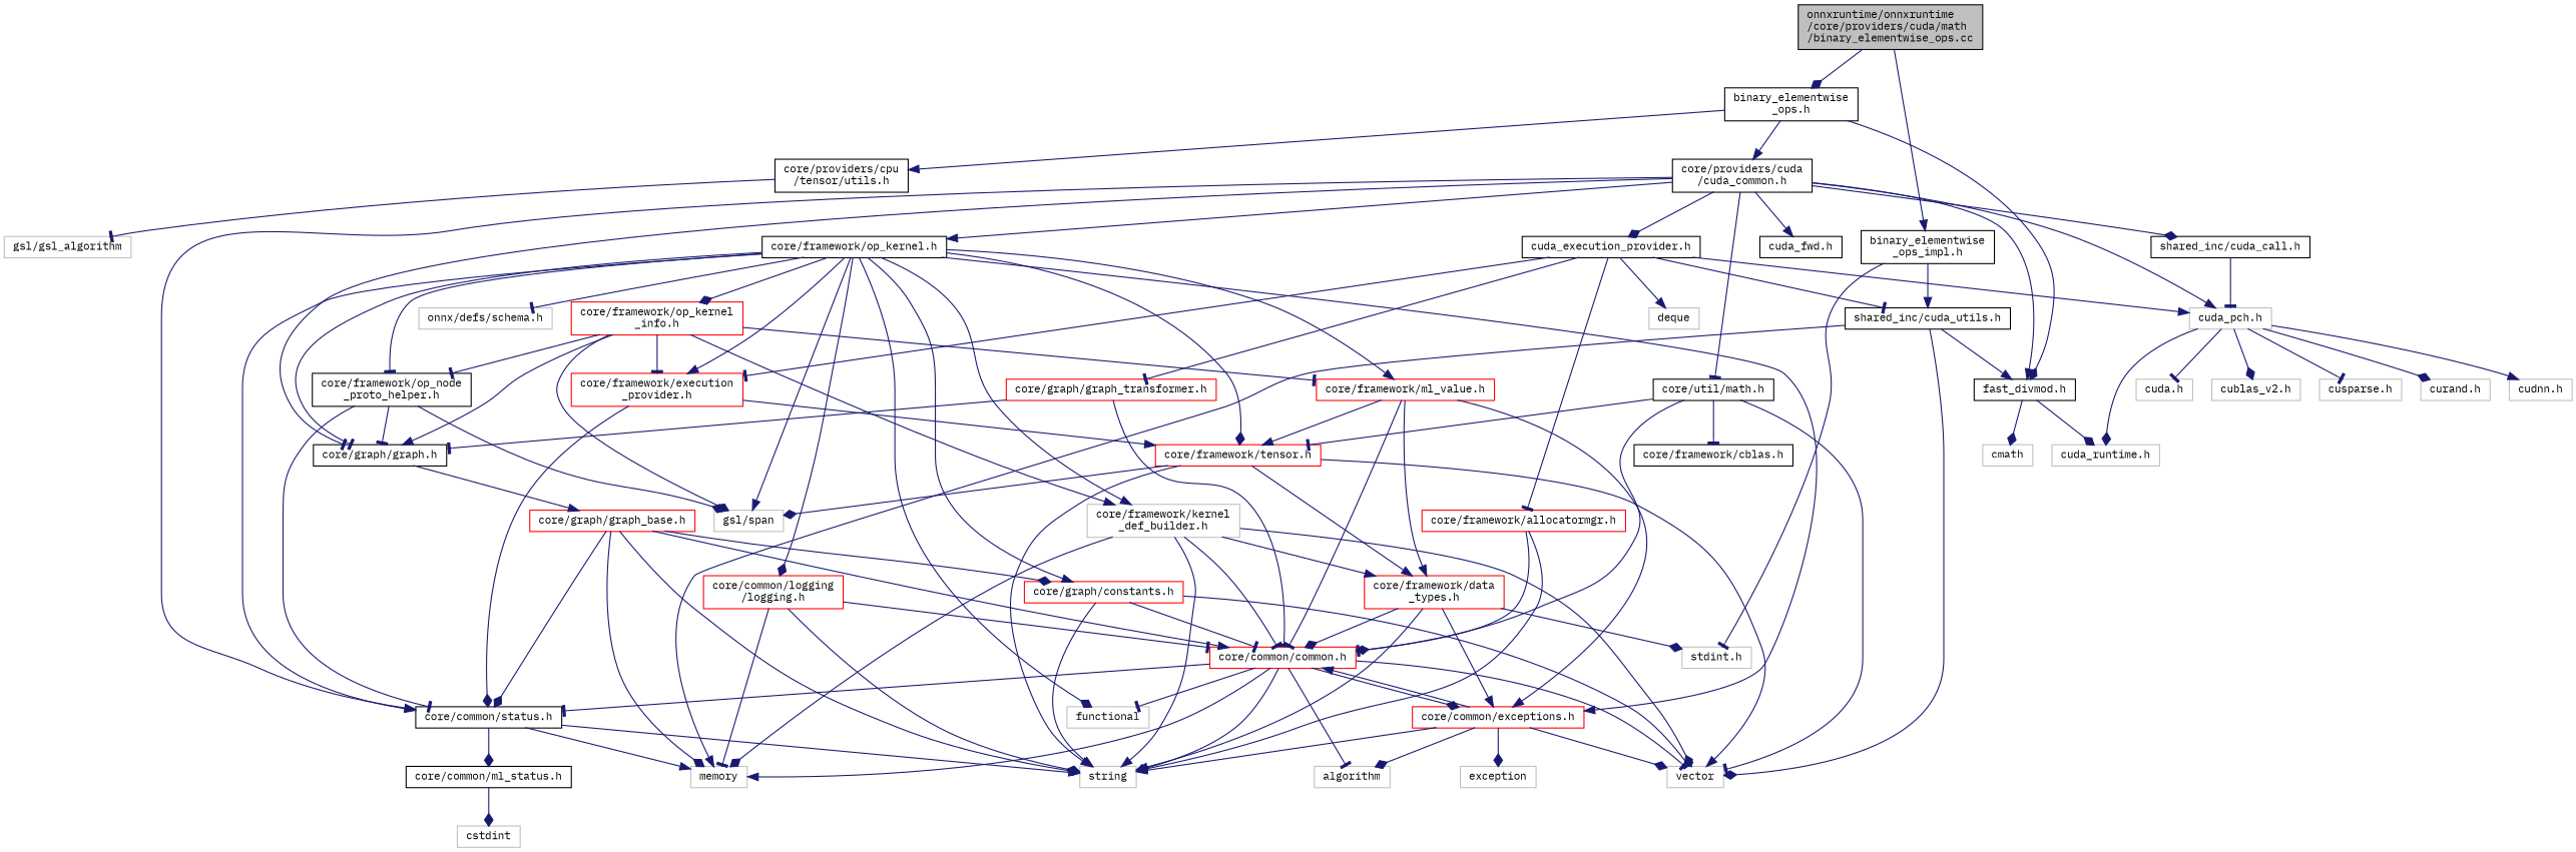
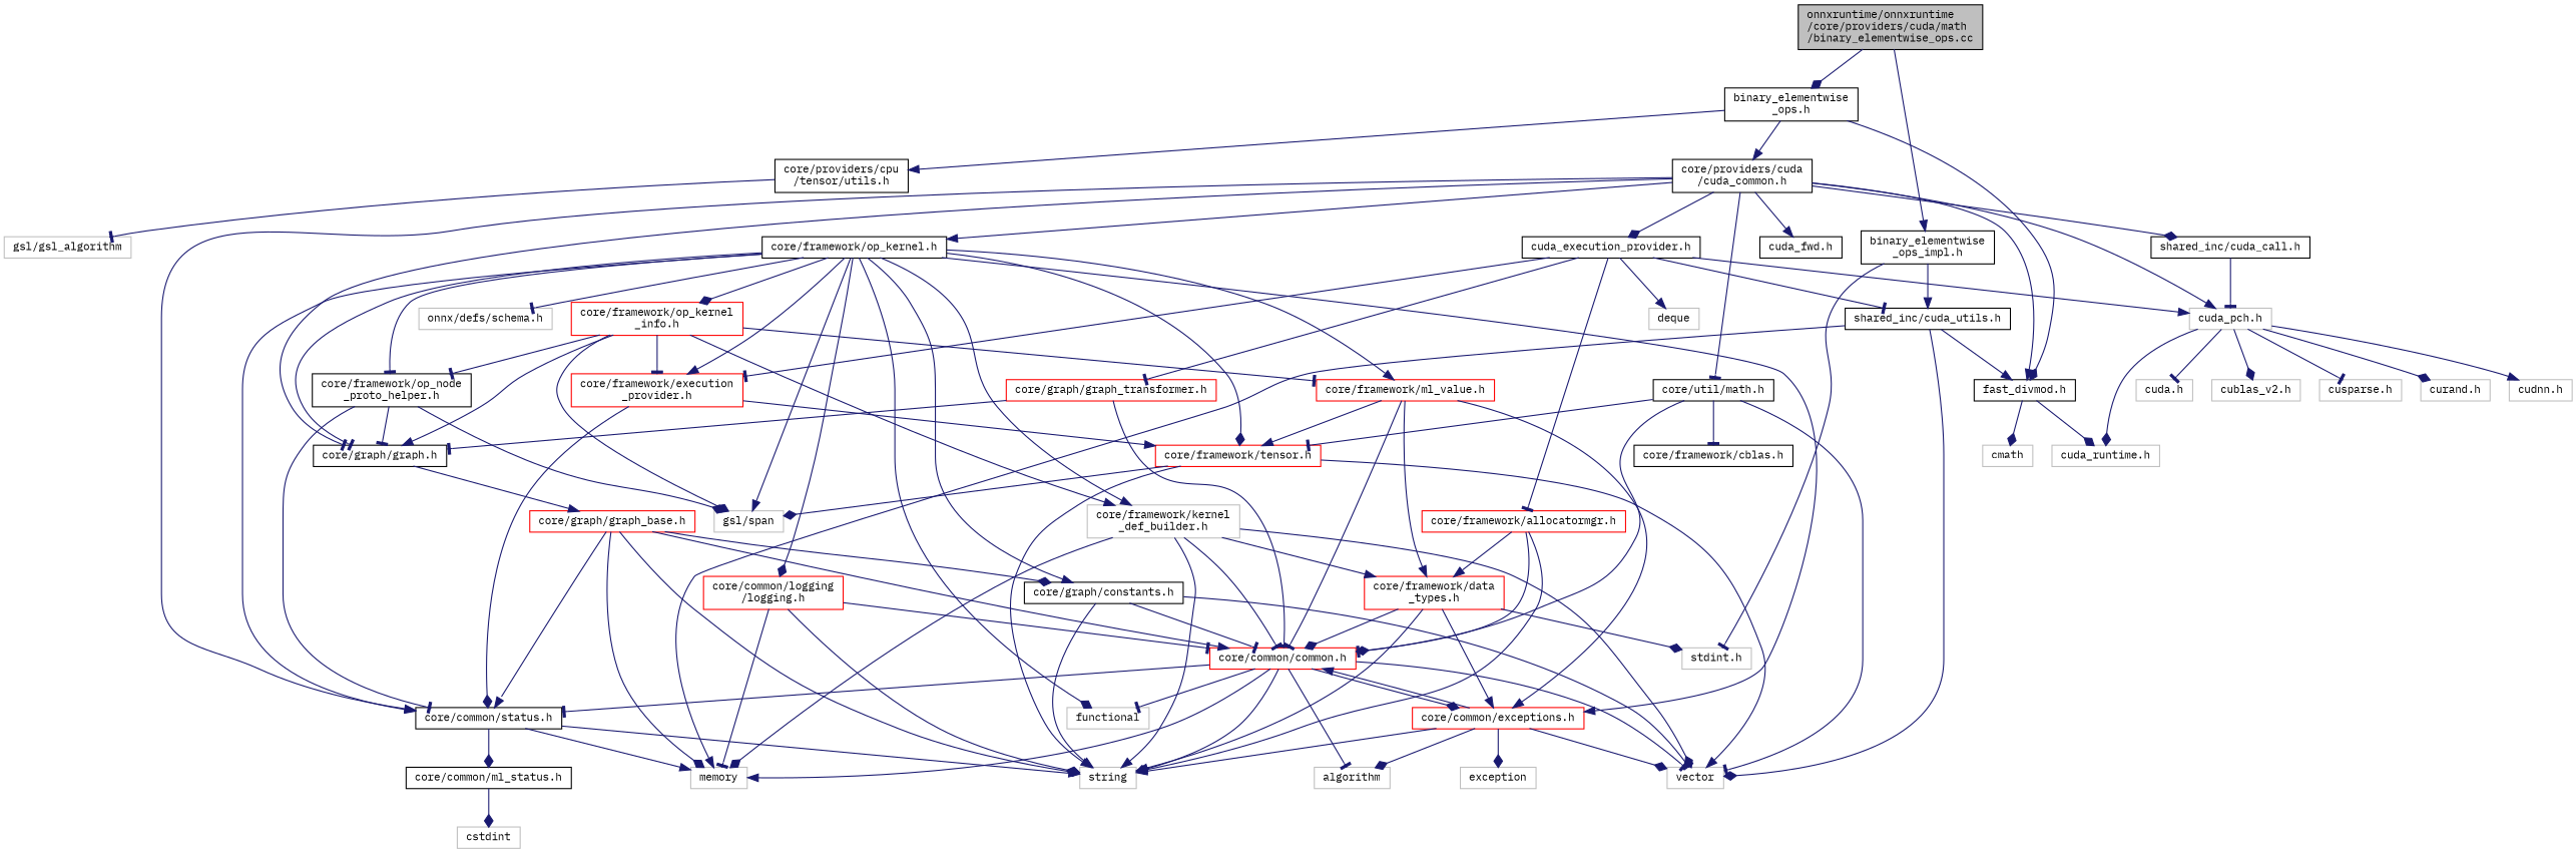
  digraph {
    fontname="IBM Plex Mono"
    node [color=grey75 fillcolor=white fontname="IBM Plex Mono" fontsize=10 shape=record style=filled]
    edge [arrowhead=normal color=midnightblue fontname="IBM Plex Mono" fontsize=10 labelfontname=Helvetica labelfontsize=10 style=solid]
    n1 [color=black fillcolor=grey75 fontcolor=black height=0.2 label="onnxruntime/onnxruntime\l/core/providers/cuda/math\l/binary_elementwise_ops.cc" width=0.4]
    n2 [color=black height=0.2 label="binary_elementwise\l_ops.h" width=0.4]
    n3 [color=black height=0.2 label="binary_elementwise\l_ops_impl.h" width=0.4]
    n4 [color=black height=0.2 label="core/providers/cuda\l/cuda_common.h" width=0.4]
    n5 [color=black height=0.2 label="fast_divmod.h" width=0.4]
    n6 [color=black height=0.2 label="core/providers/cpu\l/tensor/utils.h" width=0.4]
    n7 [height=0.2 label="stdint.h" width=0.4]
    n8 [color=black height=0.2 label="shared_inc/cuda_utils.h" width=0.4]
    n9 [height=0.2 label="cuda_pch.h" width=0.4]
    n10 [color=black height=0.2 label="core/common/status.h" width=0.4]
    n11 [color=black height=0.2 label="core/framework/op_kernel.h" width=0.4]
    n12 [color=black height=0.2 label="core/graph/graph.h" width=0.4]
    n13 [color=black height=0.2 label="shared_inc/cuda_call.h" width=0.4]
    n14 [color=black height=0.2 label="cuda_execution_provider.h" width=0.4]
    n15 [color=black height=0.2 label="core/util/math.h" width=0.4]
    n16 [color=black height=0.2 label="cuda_fwd.h" width=0.4]
    n17 [height=0.2 label="cuda_runtime.h" width=0.4]
    n18 [height=0.2 label=cmath width=0.4]
    n19 [height=0.2 label="gsl/gsl_algorithm" width=0.4]
    n20 [height=0.2 label="cuda.h" width=0.4]
    n21 [height=0.2 label="cublas_v2.h" width=0.4]
    n22 [height=0.2 label="cusparse.h" width=0.4]
    n23 [height=0.2 label="curand.h" width=0.4]
    n24 [height=0.2 label="cudnn.h" width=0.4]
    n25 [height=0.2 label=memory width=0.4]
    n26 [height=0.2 label=string width=0.4]
    n27 [color=black height=0.2 label="core/common/ml_status.h" width=0.4]
    n28 [height=0.2 label=functional width=0.4]
    n29 [color=red height=0.2 label="core/common/exceptions.h" width=0.4]
    n30 [color=red height=0.2 label="core/common/logging\l/logging.h" width=0.4]
    n31 [color=red height=0.2 label="core/framework/execution\l_provider.h" width=0.4]
    n32 [color=red height=0.2 label="core/framework/tensor.h" width=0.4]
    n33 [height=0.2 label="gsl/span" width=0.4]
    n34 [height=0.2 label="core/framework/kernel\l_def_builder.h" width=0.4]
    n35 [color=red height=0.2 label="core/framework/ml_value.h" width=0.4]
    n36 [color=red height=0.2 label="core/framework/op_kernel\l_info.h" width=0.4]
    n37 [color=black height=0.2 label="core/framework/op_node\l_proto_helper.h" width=0.4]
-   n38 [color=red height=0.2 label="core/graph/constants.h" width=0.4]
+   n38 [color=black height=0.2 label="core/graph/constants.h" width=0.4]
    n39 [height=0.2 label="onnx/defs/schema.h" width=0.4]
    n40 [color=red height=0.2 label="core/graph/graph_base.h" width=0.4]
    n41 [color=red height=0.2 label="core/graph/graph_transformer.h" width=0.4]
    n42 [color=red height=0.2 label="core/framework/allocatormgr.h" width=0.4]
    n43 [height=0.2 label=deque width=0.4]
    n44 [height=0.2 label=vector width=0.4]
    n45 [color=red height=0.2 label="core/common/common.h" width=0.4]
    n46 [color=black height=0.2 label="core/framework/cblas.h" width=0.4]
    n47 [height=0.2 label=cstdint width=0.4]
    n48 [height=0.2 label=algorithm width=0.4]
    n49 [height=0.2 label=exception width=0.4]
    n50 [color=red height=0.2 label="core/framework/data\l_types.h" width=0.4]
    n1 -> n2 [arrowhead=diamond]
    n1 -> n3
    n2 -> n4
    n2 -> n5 [arrowhead=diamond]
    n2 -> n6
    n3 -> n7 [arrowhead=tee]
    n3 -> n8
    n4 -> n5
    n4 -> n9
    n4 -> n10
    n4 -> n11
    n4 -> n12 [arrowhead=tee]
    n4 -> n13 [arrowhead=diamond]
    n4 -> n14 [arrowhead=diamond]
    n4 -> n15 [arrowhead=tee]
    n4 -> n16
    n5 -> n17 [arrowhead=diamond]
    n5 -> n18 [arrowhead=diamond]
    n6 -> n19 [arrowhead=tee]
    n8 -> n5
    n8 -> n25
    n8 -> n44 [arrowhead=diamond]
    n9 -> n17 [arrowhead=diamond]
    n9 -> n20 [arrowhead=tee]
    n9 -> n21 [arrowhead=diamond]
    n9 -> n22 [arrowhead=tee]
    n9 -> n23 [arrowhead=diamond]
    n9 -> n24
    n10 -> n25
    n10 -> n26
    n10 -> n27 [arrowhead=diamond]
    n11 -> n10
    n11 -> n12 [arrowhead=tee]
    n11 -> n28 [arrowhead=diamond]
    n11 -> n29
    n11 -> n30 [arrowhead=diamond]
    n11 -> n31
    n11 -> n32 [arrowhead=diamond]
    n11 -> n33
    n11 -> n34
    n11 -> n35
    n11 -> n36 [arrowhead=diamond]
    n11 -> n37 [arrowhead=tee]
    n11 -> n38
    n11 -> n39 [arrowhead=tee]
    n12 -> n40
    n13 -> n9 [arrowhead=tee]
    n14 -> n8 [arrowhead=tee]
    n14 -> n9
    n14 -> n31 [arrowhead=tee]
    n14 -> n41 [arrowhead=tee]
    n14 -> n42 [arrowhead=tee]
    n14 -> n43
    n15 -> n32 [arrowhead=tee]
    n15 -> n44 [arrowhead=tee]
    n15 -> n45 [arrowhead=tee]
    n15 -> n46 [arrowhead=tee]
    n27 -> n47 [arrowhead=diamond]
    n29 -> n26
    n29 -> n44 [arrowhead=diamond]
    n29 -> n45
    n29 -> n48 [arrowhead=diamond]
    n29 -> n49 [arrowhead=diamond]
    n30 -> n25 [arrowhead=tee]
    n30 -> n26 [arrowhead=diamond]
    n30 -> n45 [arrowhead=tee]
    n31 -> n10 [arrowhead=diamond]
    n31 -> n32
    n32 -> n26
    n32 -> n33 [arrowhead=diamond]
    n32 -> n44
-   n32 -> n50
+   n42 -> n50
    n34 -> n25 [arrowhead=diamond]
    n34 -> n26
    n34 -> n44 [arrowhead=diamond]
    n34 -> n45 [arrowhead=tee]
    n34 -> n50
    n35 -> n29
    n35 -> n32
    n35 -> n45 [arrowhead=tee]
    n35 -> n50
    n36 -> n12
    n36 -> n31 [arrowhead=tee]
    n36 -> n33 [arrowhead=diamond]
    n36 -> n34
    n36 -> n35 [arrowhead=tee]
    n36 -> n37 [arrowhead=tee]
    n37 -> n10 [arrowhead=tee]
    n37 -> n12 [arrowhead=tee]
    n37 -> n33 [arrowhead=diamond]
    n38 -> n26
    n38 -> n44 [arrowhead=tee]
    n38 -> n45 [arrowhead=tee]
-   n40 -> n10 [arrowhead=diamond]
+   n40 -> n10
    n40 -> n25 [arrowhead=diamond]
    n40 -> n26 [arrowhead=diamond]
    n40 -> n38 [arrowhead=diamond]
    n40 -> n45
    n41 -> n12 [arrowhead=tee]
    n41 -> n45 [arrowhead=tee]
    n42 -> n26
    n42 -> n45 [arrowhead=diamond]
    n45 -> n10 [arrowhead=tee]
    n45 -> n25
    n45 -> n26 [arrowhead=diamond]
    n45 -> n28 [arrowhead=tee]
    n45 -> n29 [arrowhead=diamond]
    n45 -> n44 [arrowhead=tee]
    n45 -> n48 [arrowhead=tee]
    n50 -> n7 [arrowhead=diamond]
    n50 -> n26
    n50 -> n29
    n50 -> n45 [arrowhead=diamond]
  }
